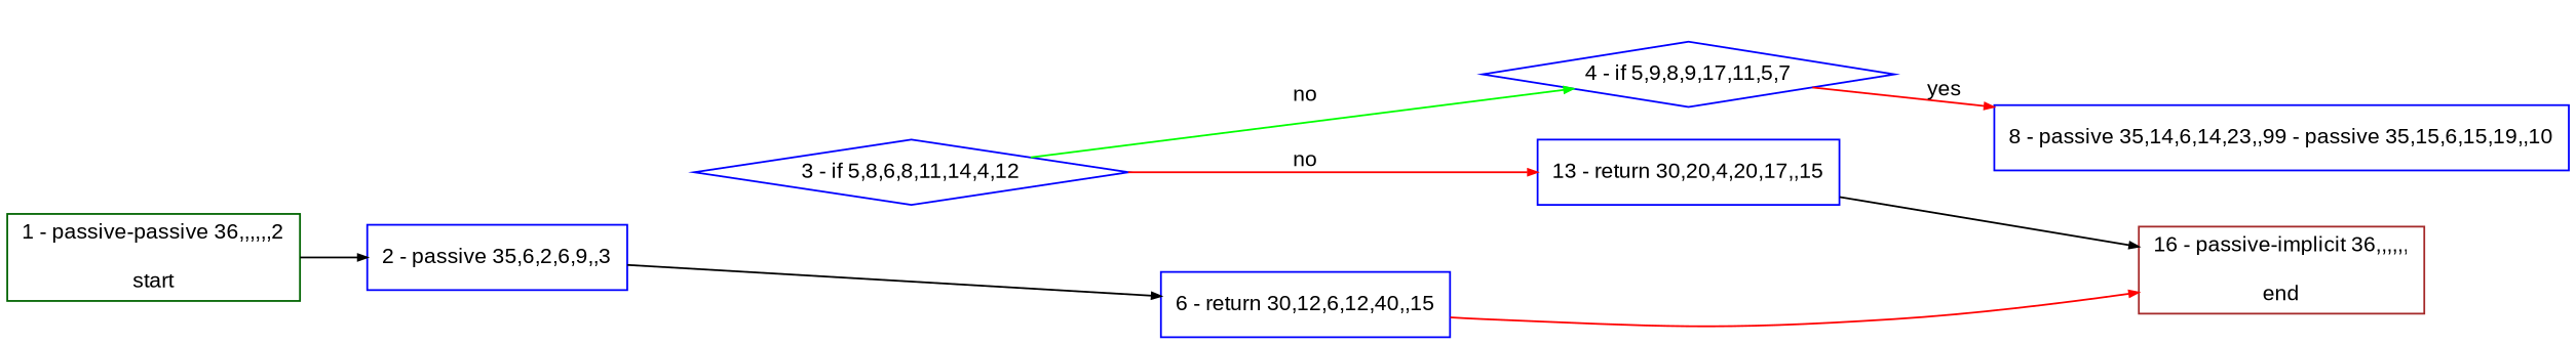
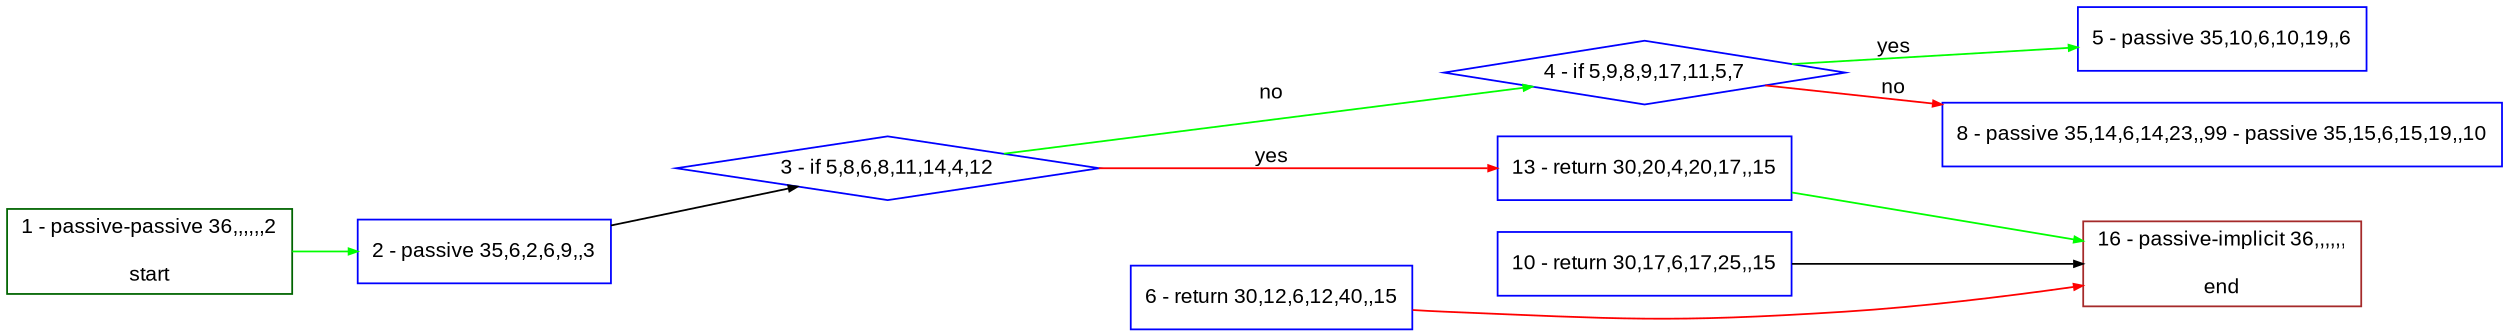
  digraph {
    bgcolor=white
    compound=true
    fillcolor="#FFFFCC"
    fontname=Arial
    fontsize=12
    pack=true
    packmode=clust
    rankdir=LR
    style="rounded,filled"
    node [color="#0000ff" compound=true fillcolor="#ffffff" fixedsize=false fontname=Arial fontsize=12 node_initialized=no shape=box style=filled]
    edge [arrowhead=normal arrowsize=0.5 arrowtail=none color="#000000" compound=true dir=forward fontcolor=black fontname=Arial fontsize=12]
    n1 [label="2 - passive 35,6,2,6,9,,3"]
    n2 [label="3 - if 5,8,6,8,11,14,4,12" shape=diamond]
    n3 [label="4 - if 5,9,8,9,17,11,5,7" shape=diamond]
    n4 [label="13 - return 30,20,4,20,17,,15"]
    n5 [color="#006400" label="1 - passive-passive 36,,,,,,2\n\nstart"]
+   n6 [label="5 - passive 35,10,6,10,19,,6"]
    n7 [label="8 - passive 35,14,6,14,23,,99 - passive 35,15,6,15,19,,10"]
    n8 [color="#a52a2a" label="16 - passive-implicit 36,,,,,,\n\nend"]
    n9 [label="6 - return 30,12,6,12,40,,15"]
-   n1 -> n9
+   n10 [label="10 - return 30,17,6,17,25,,15"]
+   n1 -> n2
    n2 -> n3 [color="#00ff00" label=no]
-   n2 -> n4 [color="#ff0000" label=no]
-   n3 -> n7 [color="#ff0000" label=yes]
-   n4 -> n8
-   n5 -> n1
+   n2 -> n4 [color="#ff0000" label=yes]
+   n3 -> n6 [color="#00ff00" label=yes]
+   n3 -> n7 [color="#ff0000" label=no]
+   n4 -> n8 [color="#00ff00"]
+   n5 -> n1 [color="#00ff00"]
    n9 -> n8 [color="#ff0000"]
+   n10 -> n8
  }
